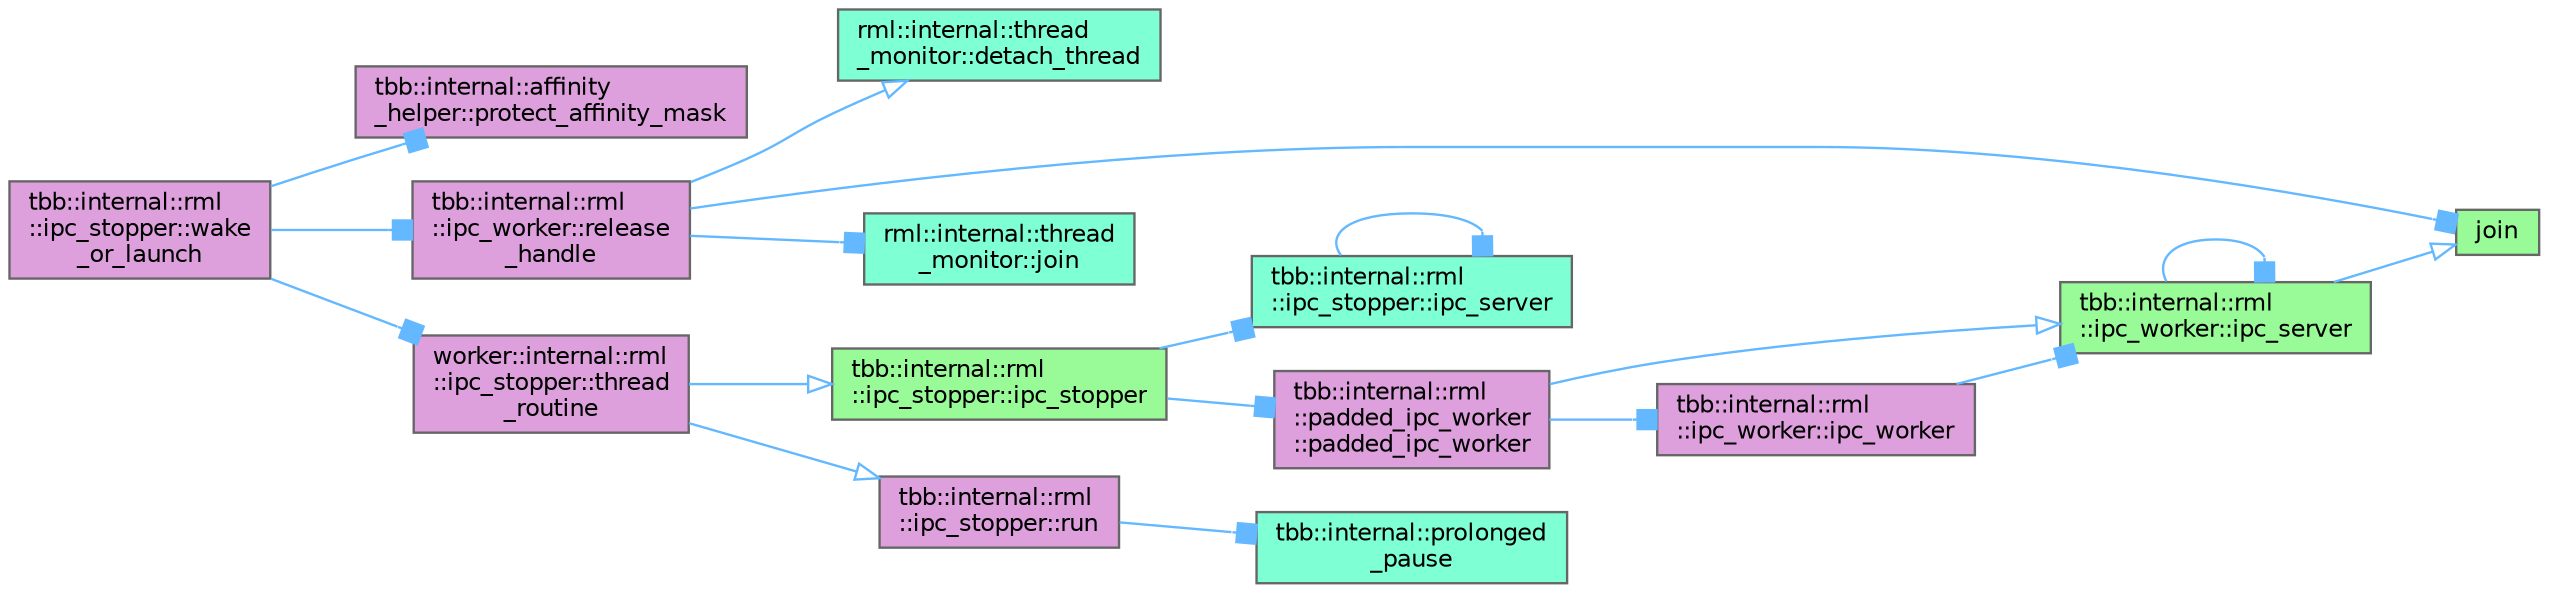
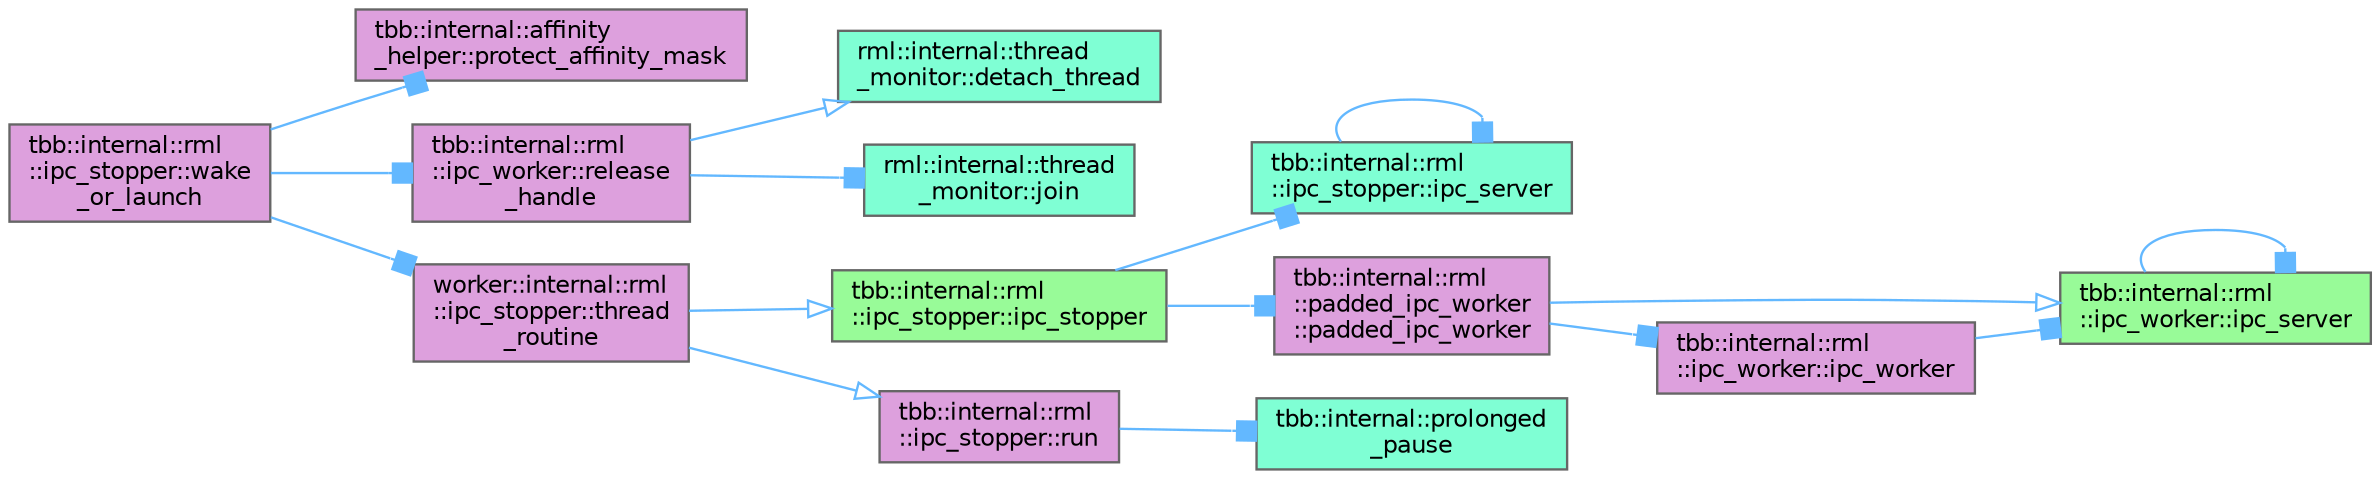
  digraph {
    rankdir=LR
    node [color=grey40 fillcolor=plum fontname=Helvetica fontsize=10 shape=box style=filled]
    edge [arrowhead=box color=steelblue1 fontname=Helvetica fontsize=10 labelfontname=Helvetica labelfontsize=10 style=solid]
    n1 [color=gray40 fontcolor=black height=0.2 label="tbb::internal::rml\l::ipc_stopper::wake\l_or_launch" width=0.4]
    n2 [height=0.2 label="tbb::internal::affinity\l_helper::protect_affinity_mask" width=0.4]
    n3 [height=0.2 label="tbb::internal::rml\l::ipc_worker::release\l_handle" width=0.4]
    n4 [height=0.2 label="worker::internal::rml\l::ipc_stopper::thread\l_routine" width=0.4]
    n5 [fillcolor=aquamarine height=0.2 label="rml::internal::thread\l_monitor::detach_thread" width=0.4]
-   n6 [fillcolor=palegreen height=0.2 label=join width=0.4]
    n7 [fillcolor=aquamarine height=0.2 label="rml::internal::thread\l_monitor::join" width=0.4]
    n8 [fillcolor=palegreen height=0.2 label="tbb::internal::rml\l::ipc_stopper::ipc_stopper" width=0.4]
    n9 [height=0.2 label="tbb::internal::rml\l::ipc_stopper::run" width=0.4]
    n10 [fillcolor=aquamarine height=0.2 label="tbb::internal::rml\l::ipc_stopper::ipc_server" width=0.4]
    n11 [height=0.2 label="tbb::internal::rml\l::padded_ipc_worker\l::padded_ipc_worker" width=0.4]
    n12 [fillcolor=aquamarine height=0.2 label="tbb::internal::prolonged\l_pause" width=0.4]
    n13 [fillcolor=palegreen height=0.2 label="tbb::internal::rml\l::ipc_worker::ipc_server" width=0.4]
    n14 [height=0.2 label="tbb::internal::rml\l::ipc_worker::ipc_worker" width=0.4]
    n1 -> n2
    n1 -> n3
    n1 -> n4
    n3 -> n5 [arrowhead=onormal]
-   n3 -> n6
    n3 -> n7
    n4 -> n8 [arrowhead=onormal]
    n4 -> n9 [arrowhead=onormal]
    n8 -> n10
    n8 -> n11
    n9 -> n12
    n10 -> n10
    n11 -> n13 [arrowhead=onormal]
    n11 -> n14
-   n13 -> n6 [arrowhead=onormal]
    n13 -> n13
    n14 -> n13
  }
